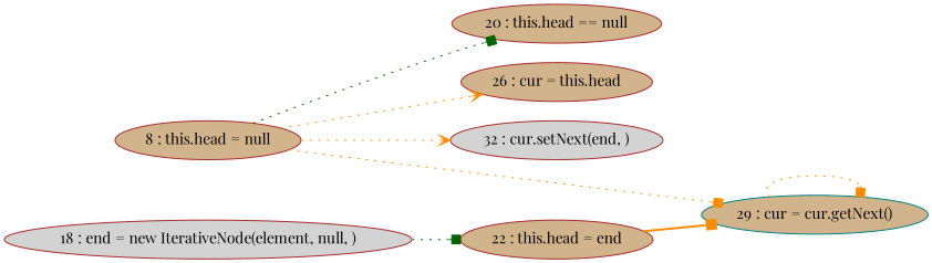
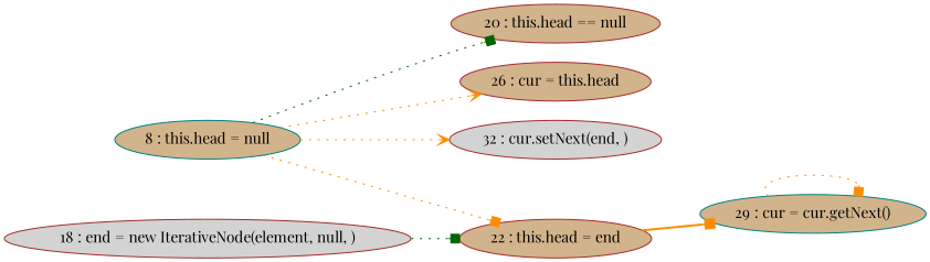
  digraph {
    fontname="Playfair Display"
    rankdir=LR
    node [color=brown fillcolor=tan fontname="Playfair Display" style=filled]
    edge [arrowhead=box color=darkorange fontname="Playfair Display" style=dotted]
-   "8 : this.head = null"
+   "8 : this.head = null" [color=teal]
    "20 : this.head == null"
    "26 : cur = this.head"
    "22 : this.head = end"
    "32 : cur.setNext(end, )" [fillcolor=lightgrey]
    "29 : cur = cur.getNext()" [color=teal]
    "18 : end = new IterativeNode(element, null, )" [fillcolor=lightgrey]
    "8 : this.head = null" -> "20 : this.head == null" [color=darkgreen]
    "8 : this.head = null" -> "26 : cur = this.head" [arrowhead=vee]
-   "8 : this.head = null" -> "29 : cur = cur.getNext()"
+   "8 : this.head = null" -> "22 : this.head = end"
    "8 : this.head = null" -> "32 : cur.setNext(end, )" [arrowhead=vee]
    "22 : this.head = end" -> "29 : cur = cur.getNext()" [style=bold]
    "29 : cur = cur.getNext()" -> "29 : cur = cur.getNext()"
    "18 : end = new IterativeNode(element, null, )" -> "22 : this.head = end" [color=darkgreen]
  }
